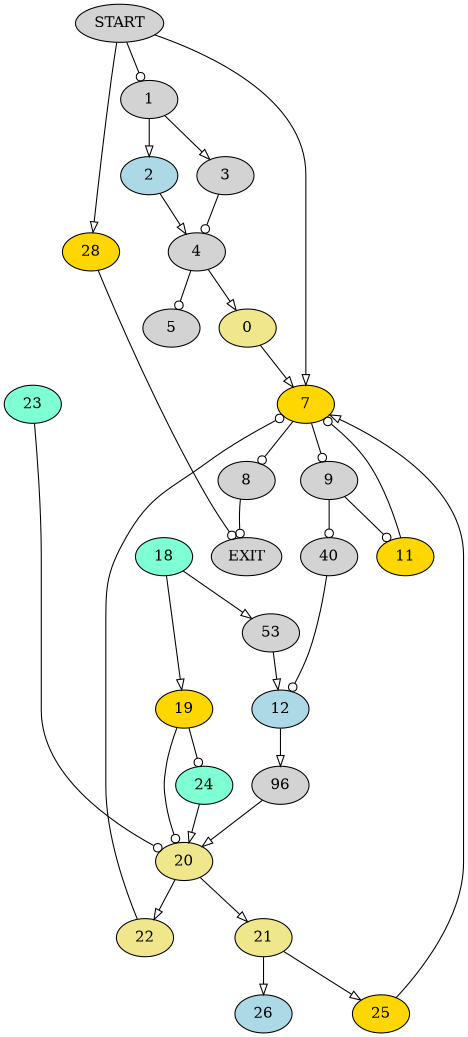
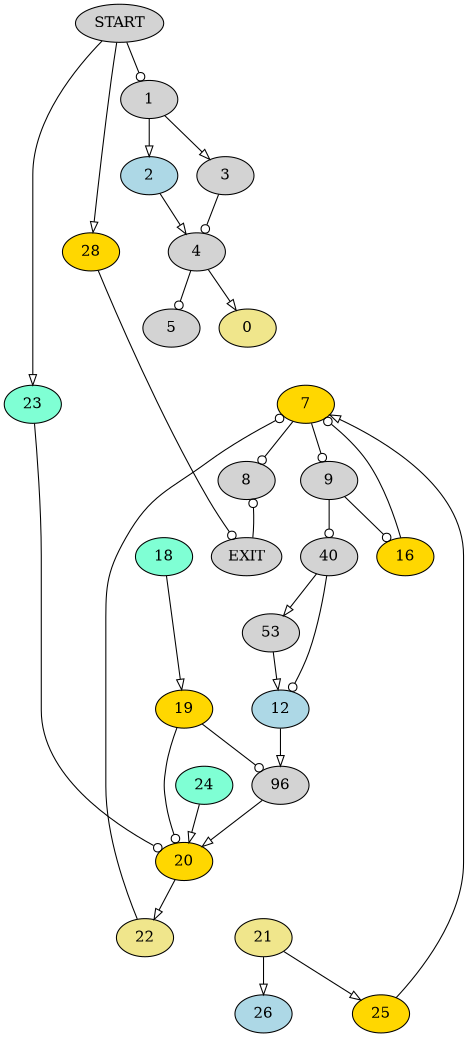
  digraph {
    node [fillcolor=lightgrey style=filled]
    edge [arrowhead=onormal]
    n1 [label=START]
    1
    23 [fillcolor=aquamarine]
    28 [fillcolor=gold]
    2 [fillcolor=lightblue]
    3
-   20 [fillcolor=khaki]
+   20 [fillcolor=gold]
    n8 [label=EXIT]
    4
    5
    n11 [fillcolor=khaki label=0]
    7 [fillcolor=gold]
    8
    9
    n15 [label=40]
-   11 [fillcolor=gold]
+   11 [fillcolor=gold label=16]
    12 [fillcolor=lightblue]
    n18 [label=53]
    n19 [label=96]
    21 [fillcolor=khaki]
    22 [fillcolor=khaki]
    18 [fillcolor=aquamarine]
    19 [fillcolor=gold]
    24 [fillcolor=aquamarine]
    25 [fillcolor=gold]
    26 [fillcolor=lightblue]
    n1 -> 1 [arrowhead=odot]
-   n1 -> 7
+   n1 -> 23
    n1 -> 28
    1 -> 2
    1 -> 3
    23 -> 20 [arrowhead=odot]
    28 -> n8 [arrowhead=odot]
    2 -> 4
    3 -> 4 [arrowhead=odot]
-   20 -> 21
    20 -> 22
    4 -> 5 [arrowhead=odot]
    4 -> n11
-   n11 -> 7
    7 -> 8 [arrowhead=odot]
    7 -> 9 [arrowhead=odot]
-   8 -> n8 [arrowhead=odot]
+   n8 -> 8 [arrowhead=odot]
    9 -> n15 [arrowhead=odot]
    9 -> 11 [arrowhead=odot]
    n15 -> 12 [arrowhead=odot]
-   18 -> n18
+   n15 -> n18
    11 -> 7 [arrowhead=odot]
    12 -> n19
    n18 -> 12
    n19 -> 20
    21 -> 25
    21 -> 26
    22 -> 7 [arrowhead=odot]
    18 -> 19
    19 -> 20 [arrowhead=odot]
-   19 -> 24 [arrowhead=odot]
+   19 -> n19 [arrowhead=odot]
    24 -> 20
    25 -> 7
  }
